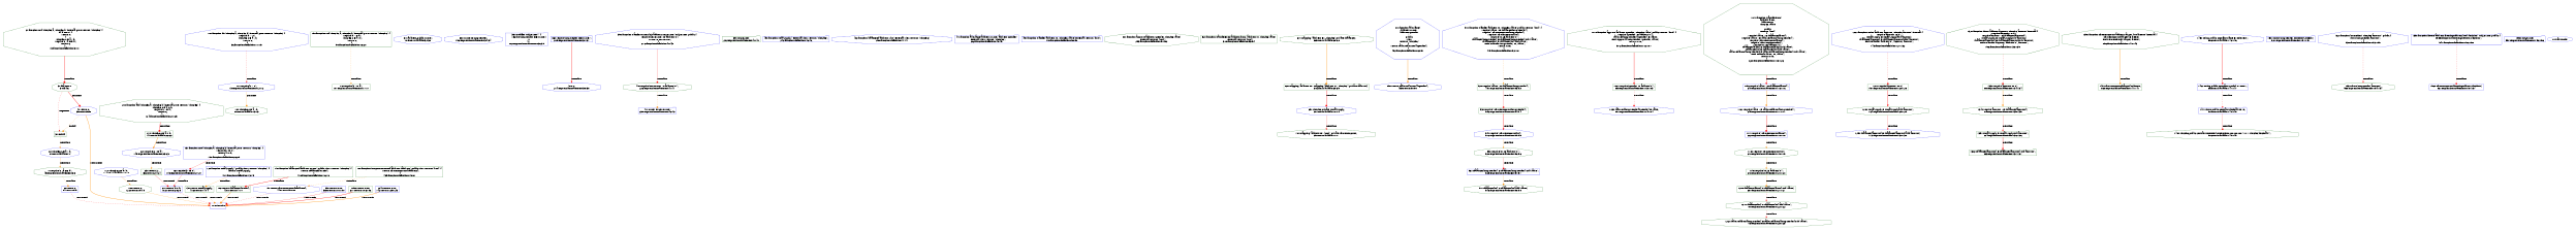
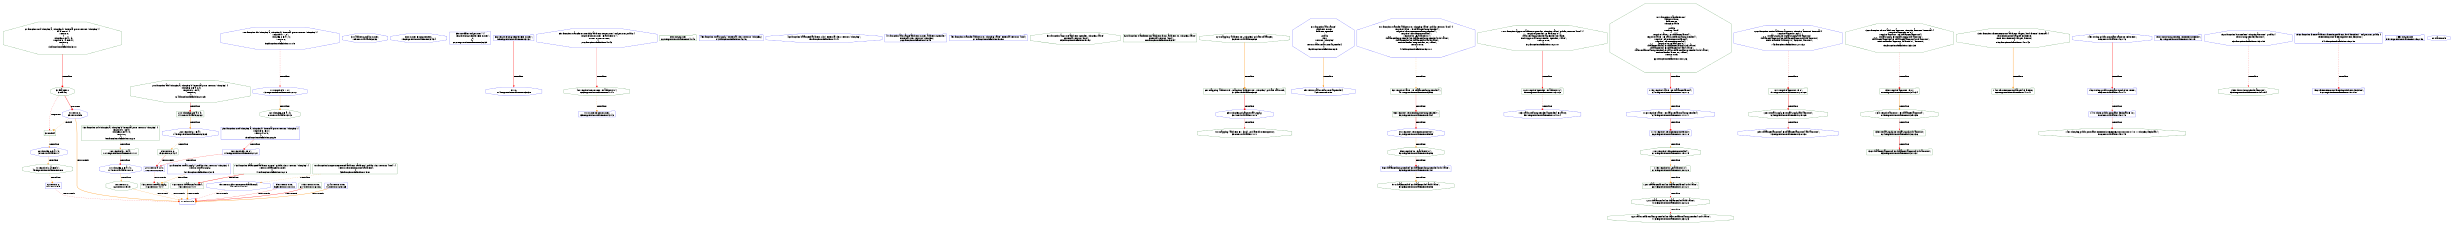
  digraph {
    fontname="DejaVu Serif"
    node [color=blue fontname="DejaVu Serif" shape=octagon type_label=expression_statement]
    edge [arrowhead=normal color=red controlflow_type=next_line edge_type=CFG_edge fontname="DejaVu Serif" style=bold]
    n1 [color=darkgreen label="2_ function mul(uint256 a, uint256 b) internal pure returns (uint256) {\n    if (a == 0) {\n      return 0;\n    }\n    uint256 c = a * b;\n    require(c / a == b);\n    return c;\n  }\n13-function_definition-3-10" method="mul(uint256 a,uint256 b)" type_label=function_definition]
    n2 [color=darkgreen label="3_ if_a == 0\n30-if-4-6" method="mul(uint256 a,uint256 b)" type_label=if]
    n3 [color=darkgreen label="3_ end_if" method="mul(uint256 a,uint256 b)" shape=folder type_label=end_if]
    n4 [label="4_ return 0;\n35-return-5-5" method="mul(uint256 a,uint256 b)" type_label=return]
    n5 [label="6_ uint256 c = a * b;\n37-new_variable-7-7" method="mul(uint256 a,uint256 b)" type_label=new_variable]
    n6 [label="0_ exit_node" shape=folder type_label=exit]
    n7 [color=darkgreen label="7_ require(c / a == b);\n45-expression_statement-8-8" method="mul(uint256 a,uint256 b)"]
    n8 [label="8_ return c;\n54-return-9-9" method="mul(uint256 a,uint256 b)" shape=folder type_label=return]
    n9 [label="10_ function div(uint256 a, uint256 b) internal pure returns (uint256) {\n    require(b > 0);  \n    uint256 c = a / b;\n    return c;\n  }\n56-function_definition-11-15" method="div(uint256 a,uint256 b)" type_label=function_definition]
    n10 [label="11_ require(b > 0);\n73-expression_statement-12-12" method="div(uint256 a,uint256 b)"]
    n11 [color=darkgreen label="12_ uint256 c = a / b;\n80-new_variable-13-13" method="div(uint256 a,uint256 b)" type_label=new_variable]
    n12 [color=darkgreen label="15_ function sub(uint256 a, uint256 b) internal pure returns (uint256) {\n    require(b <= a);\n    uint256 c = a - b;\n    return c;\n  }\n90-function_definition-16-20" method="sub(uint256 a,uint256 b)" shape=folder type_label=function_definition]
    n13 [color=darkgreen label="16_ require(b <= a);\n107-expression_statement-17-17" method="sub(uint256 a,uint256 b)" shape=folder]
    n14 [label="17_ uint256 c = a - b;\n114-new_variable-18-18" method="sub(uint256 a,uint256 b)" type_label=new_variable]
    n15 [color=darkgreen label="18_ return c;\n122-return-19-19" method="sub(uint256 a,uint256 b)" type_label=return]
    n16 [color=darkgreen label="20_ function add(uint256 a, uint256 b) internal pure returns (uint256) {\n    uint256 c = a + b;\n    require(c >= a);\n    return c;\n  }\n124-function_definition-21-25" method="add(uint256 a,uint256 b)" type_label=function_definition]
    n17 [color=darkgreen label="21_ uint256 c = a + b;\n141-new_variable-22-22" method="add(uint256 a,uint256 b)" shape=folder type_label=new_variable]
    n18 [label="22_ require(c >= a);\n149-expression_statement-23-23" method="add(uint256 a,uint256 b)"]
    n19 [color=darkgreen label="23_ return c;\n156-return-24-24" method="add(uint256 a,uint256 b)" shape=folder type_label=return]
    n20 [label="27_ return a % b;\n182-return-28-28" method="mod(uint256 a,uint256 b)" shape=folder type_label=return]
    n21 [label="25_ function mod(uint256 a, uint256 b) internal pure returns (uint256) {\n    require(b != 0);\n    return a % b;\n  }\n158-function_definition-26-29" method="mod(uint256 a,uint256 b)" shape=folder type_label=function_definition]
    n22 [label="26_ require(b != 0);\n175-expression_statement-27-27" method="mod(uint256 a,uint256 b)" shape=folder]
    n23 [label="31_ address public owner;\n189-new_variable-32-32" type_label=new_variable]
    n24 [label="33_ owner = msg.sender;\n196-expression_statement-34-34"]
    n25 [label="35_ modifier onlyOwner() {\n        require(msg.sender == owner);\n        _;\n    }\n202-expression_statement-36-39" shape=folder]
    n26 [label="36_ require(msg.sender == owner);\n205-expression_statement-37-37" shape=folder]
    n27 [label="37_ _;\n214-expression_statement-38-38"]
    n28 [label="39_ function transferOwnership(address newOwner) onlyOwner public {\n        require(newOwner != address(0));\n        owner = newOwner;\n    }\n216-function_definition-40-43" method="transferOwnership(address newOwner)" type_label=function_definition]
    n29 [color=darkgreen label="40_ require(newOwner != address(0));\n226-expression_statement-41-41" method="transferOwnership(address newOwner)"]
    n30 [label="41_ owner = newOwner;\n235-expression_statement-42-42" method="transferOwnership(address newOwner)" shape=folder]
    n31 [color=darkgreen label="39_ onlyOwner\n222-expression_statement-40-40" method="transferOwnership(address newOwner)" shape=folder]
    n32 [label="45_ function totalSupply() external view returns (uint256);\n242-function_definition-46-46" method="totalSupply()" shape=folder type_label=function_definition]
    n33 [label="46_ function balanceOf(address who) external view returns (uint256);\n250-function_definition-47-47" method="balanceOf(address who)" type_label=function_definition]
    n34 [label="47_ function allowance(address owner, address spender)\n    external view returns (uint256);\n262-function_definition-48-49" method="allowance(address owner,address spender)" shape=folder type_label=function_definition]
    n35 [label="49_ function transfer(address to, uint256 value) external returns (bool);\n278-function_definition-50-50" method="transfer(address to,uint256 value)" shape=folder type_label=function_definition]
    n36 [color=darkgreen label="50_ function approve(address spender, uint256 value)\n    external returns (bool);\n293-function_definition-51-52" method="approve(address spender,uint256 value)" type_label=function_definition]
    n37 [color=darkgreen label="52_ function transferFrom(address from, address to, uint256 value)\n    external returns (bool);\n308-function_definition-53-54" method="transferFrom(address from,address to,uint256 value)" shape=folder type_label=function_definition]
    n38 [color=darkgreen label="67_ mapping (address => uint256) private _balances;\n369-new_variable-68-68" type_label=new_variable]
    n39 [color=darkgreen label="68_ mapping (address => mapping (address => uint256)) private _allowed;\n376-new_variable-69-69" shape=folder type_label=new_variable]
    n40 [label="69_ uint256 private _totalSupply;\n387-new_variable-70-70" type_label=new_variable]
    n41 [color=darkgreen label="70_ mapping (address => bool)  private _frozenAccount;\n390-new_variable-71-71" type_label=new_variable]
    n42 [label="72_ function totalSupply() public view returns (uint256) {\n    return _totalSupply;\n  }\n407-function_definition-73-75" method="totalSupply()" shape=folder type_label=function_definition]
    n43 [color=darkgreen label="73_ return _totalSupply;\n416-return-74-74" method="totalSupply()" shape=folder type_label=return]
    n44 [color=darkgreen label="75_ function balanceOf(address owner) public view returns (uint256) {\n    return _balances[owner];\n  }\n418-function_definition-76-78" method="balanceOf(address owner)" shape=folder type_label=function_definition]
    n45 [color=darkgreen label="76_ return _balances[owner];\n431-return-77-77" method="balanceOf(address owner)" shape=folder type_label=return]
    n46 [color=darkgreen label="78_ function isAccountFreezed(address _address) public view returns (bool) {\n    return _frozenAccount[_address];\n  }\n435-function_definition-79-81" method="isAccountFreezed(address _address)" shape=folder type_label=function_definition]
    n47 [label="79_ return _frozenAccount[_address];\n448-return-80-80" method="isAccountFreezed(address _address)" type_label=return]
    n48 [label="81_ function allowance(\n    address owner,\n    address spender\n   )\n    public\n    view\n    returns (uint256)\n  {\n    return _allowed[owner][spender];\n  }\n452-function_definition-82-91" method="allowance(address owner,address spender)" type_label=function_definition]
    n49 [label="89_ return _allowed[owner][spender];\n469-return-90-90" method="allowance(address owner,address spender)" type_label=return]
    n50 [label="91_ function transfer(address to, uint256 value) public returns (bool) {\n    require(value <= _balances[msg.sender]);\n    require(!_frozenAccount[msg.sender]);   \n    require(!_frozenAccount[to]);   \n    require(to != address(0));\n    _balances[msg.sender] = _balances[msg.sender].sub(value);\n    _balances[to] = _balances[to].add(value);\n    emit Transfer(msg.sender, to, value);\n    return true;\n  }\n475-function_definition-92-101" method="transfer(address to,uint256 value)" type_label=function_definition]
    n51 [color=darkgreen label="92_ require(value <= _balances[msg.sender]);\n491-expression_statement-93-93" method="transfer(address to,uint256 value)" shape=folder]
    n52 [color=darkgreen label="93_ require(!_frozenAccount[msg.sender]);\n502-expression_statement-94-94" method="transfer(address to,uint256 value)" shape=folder]
    n53 [label="94_ require(!_frozenAccount[to]);\n512-expression_statement-95-95" method="transfer(address to,uint256 value)"]
    n54 [color=darkgreen label="95_ require(to != address(0));\n520-expression_statement-96-96" method="transfer(address to,uint256 value)"]
    n55 [label="96_ _balances[msg.sender] = _balances[msg.sender].sub(value);\n529-expression_statement-97-97" method="transfer(address to,uint256 value)" shape=folder]
    n56 [color=darkgreen label="97_ _balances[to] = _balances[to].add(value);\n546-expression_statement-98-98" method="transfer(address to,uint256 value)"]
    n57 [label="99_ return true;\n569-return-100-100" method="transfer(address to,uint256 value)" shape=folder type_label=return]
    n58 [color=darkgreen label="101_ function approve(address spender, uint256 value) public returns (bool) {\n    require(spender != address(0));\n    _allowed[msg.sender][spender] = value;\n    emit Approval(msg.sender, spender, value);\n    return true;\n  }\n572-function_definition-102-107" method="approve(address spender,uint256 value)" type_label=function_definition]
    n59 [color=darkgreen label="102_ require(spender != address(0));\n588-expression_statement-103-103" method="approve(address spender,uint256 value)" shape=folder]
    n60 [label="103_ _allowed[msg.sender][spender] = value;\n597-expression_statement-104-104" method="approve(address spender,uint256 value)"]
    n61 [color=darkgreen label="105_ return true;\n617-return-106-106" method="approve(address spender,uint256 value)" shape=folder type_label=return]
    n62 [color=darkgreen label="107_ function transferFrom(\n    address from,\n    address to,\n    uint256 value\n  )\n    public\n    returns (bool)\n  {\n    require(value <= _balances[from]);\n    require(value <= _allowed[from][msg.sender]);\n     require(!_frozenAccount[from]);   \n    require(!_frozenAccount[to]);   \n    require(to != address(0));\n    _balances[from] = _balances[from].sub(value);\n    _balances[to] = _balances[to].add(value);\n    _allowed[from][msg.sender] = _allowed[from][msg.sender].sub(value);\n    emit Transfer(from, to, value);\n    return true;\n  }\n620-function_definition-108-126" method="transferFrom(address from,address to,uint256 value)" type_label=function_definition]
    n63 [label="115_ require(value <= _balances[from]);\n640-expression_statement-116-116" method="transferFrom(address from,address to,uint256 value)" shape=folder]
    n64 [label="116_ require(value <= _allowed[from][msg.sender]);\n649-expression_statement-117-117" method="transferFrom(address from,address to,uint256 value)"]
    n65 [label="117_ require(!_frozenAccount[from]);\n662-expression_statement-118-118" method="transferFrom(address from,address to,uint256 value)" shape=folder]
    n66 [color=darkgreen label="118_ require(!_frozenAccount[to]);\n670-expression_statement-119-119" method="transferFrom(address from,address to,uint256 value)"]
    n67 [color=darkgreen label="119_ require(to != address(0));\n678-expression_statement-120-120" method="transferFrom(address from,address to,uint256 value)" shape=folder]
    n68 [color=darkgreen label="120_ _balances[from] = _balances[from].sub(value);\n687-expression_statement-121-121" method="transferFrom(address from,address to,uint256 value)" shape=folder]
    n69 [color=darkgreen label="121_ _balances[to] = _balances[to].add(value);\n700-expression_statement-122-122" method="transferFrom(address from,address to,uint256 value)"]
    n70 [color=darkgreen label="122_ _allowed[from][msg.sender] = _allowed[from][msg.sender].sub(value);\n713-expression_statement-123-123" method="transferFrom(address from,address to,uint256 value)"]
    n71 [label="124_ return true;\n742-return-125-125" method="transferFrom(address from,address to,uint256 value)" shape=folder type_label=return]
    n72 [label="126_ function _mint(address account, uint256 amount) internal {\n    require(account != 0);\n    _totalSupply = _totalSupply.add(amount);\n    _balances[account] = _balances[account].add(amount);\n    emit Transfer(address(0), account, amount);\n  }\n745-function_definition-127-132" method="_mint(address account,uint256 amount)" type_label=function_definition]
    n73 [color=darkgreen label="127_ require(account != 0);\n757-expression_statement-128-128" method="_mint(address account,uint256 amount)" shape=folder]
    n74 [color=darkgreen label="128_ _totalSupply = _totalSupply.add(amount);\n764-expression_statement-129-129" method="_mint(address account,uint256 amount)"]
    n75 [label="129_ _balances[account] = _balances[account].add(amount);\n773-expression_statement-130-130" method="_mint(address account,uint256 amount)"]
    n76 [color=darkgreen label="132_ function _burn(address account, uint256 amount) internal {\n    require(account != 0);\n    require(amount <= _balances[account]);\n    _totalSupply = _totalSupply.sub(amount);\n    _balances[account] = _balances[account].sub(amount);\n    emit Transfer(account, address(0), amount);\n  }\n796-function_definition-133-139" method="_burn(address account,uint256 amount)" type_label=function_definition]
    n77 [color=darkgreen label="133_ require(account != 0);\n808-expression_statement-134-134" method="_burn(address account,uint256 amount)" shape=folder]
    n78 [color=darkgreen label="134_ require(amount <= _balances[account]);\n815-expression_statement-135-135" method="_burn(address account,uint256 amount)"]
    n79 [color=darkgreen label="135_ _totalSupply = _totalSupply.sub(amount);\n824-expression_statement-136-136" method="_burn(address account,uint256 amount)" shape=folder]
    n80 [color=darkgreen label="136_ _balances[account] = _balances[account].sub(amount);\n833-expression_statement-137-137" method="_burn(address account,uint256 amount)" shape=folder]
    n81 [color=darkgreen label="139_ function _freezeAccount(address target, bool freeze) internal {\n    _frozenAccount[target] = freeze;\n    emit FrozenFunds(target, freeze);\n    }\n856-function_definition-140-143" method="_freezeAccount(address target,bool freeze)" type_label=function_definition]
    n82 [color=darkgreen label="140_ _frozenAccount[target] = freeze;\n868-expression_statement-141-141" method="_freezeAccount(address target,bool freeze)" shape=folder]
    n83 [label="145_ string public constant name = \"Bitsrent\";\n886-new_variable-146-146" type_label=new_variable]
    n84 [label="146_ string public constant symbol = \"BTR\";\n893-new_variable-147-147" shape=folder type_label=new_variable]
    n85 [label="147_ uint8 public constant decimals = 18;\n900-new_variable-148-148" shape=folder type_label=new_variable]
    n86 [color=darkgreen label="148_ uint256 public constant INITIAL_SUPPLY=20000000000*(10 ** uint256(decimals));\n906-new_variable-149-149" type_label=new_variable]
    n87 [label="150_ _mint(msg.sender, INITIAL_SUPPLY);\n921-expression_statement-151-151" shape=folder]
    n88 [label="152_ function burnToken( uint256 amount)  public {\n      _burn(msg.sender,amount);\n  }\n930-function_definition-153-155" method="burnToken(uint256 amount)" type_label=function_definition]
    n89 [color=darkgreen label="153_ _burn(msg.sender,amount);\n938-expression_statement-154-154" method="burnToken(uint256 amount)"]
    n90 [label="155_ function freeze(address freezingAddress,bool decision)  onlyOwner public {\n      _freezeAccount(freezingAddress,decision);\n  }\n947-function_definition-156-158" method="freeze(address freezingAddress,bool decision)" shape=folder type_label=function_definition]
    n91 [label="156_ _freezeAccount(freezingAddress,decision);\n961-expression_statement-157-157" method="freeze(address freezingAddress,bool decision)" shape=folder]
    n92 [label="155_ onlyOwner\n957-expression_statement-156-156" method="freeze(address freezingAddress,bool decision)" shape=folder]
    n93 [label="0_ start_node" type_label=start]
    n1 -> n2 [arrowhead=box label=next_line]
    n2 -> n3 [controlflow_type=neg_next label=neg_next style=dashed]
    n2 -> n4 [arrowhead=box controlflow_type=pos_next label=pos_next]
    n3 -> n5 [color=darkorange label=next_line style=dashed]
    n4 -> n3 [arrowhead=box color=darkorange controlflow_type=end_if label=end_if style=dashed]
    n4 -> n6 [color=darkorange controlflow_type=return_exit label=return_exit]
    n5 -> n7 [color=darkorange label=next_line style=solid]
    n7 -> n8 [arrowhead=box color=darkorange label=next_line style=dashed]
    n8 -> n6 [controlflow_type=return_exit label=return_exit style=dashed]
    n9 -> n10 [label=next_line style=dashed]
-   n10 -> n11 [arrowhead=box color=darkorange label=pos_next style=solid]
+   n10 -> n11 [arrowhead=box color=darkorange label=next_line style=solid]
    n12 -> n13 [color=darkorange label=next_line style=dashed]
+   n13 -> n14 [arrowhead=box label=next_line style=solid]
    n14 -> n15 [color=darkorange label=next_line style=solid]
    n15 -> n6 [color=darkorange controlflow_type=return_exit label=return_exit style=solid]
    n16 -> n17 [arrowhead=box label=next_line]
    n17 -> n18 [color=darkorange label=next_line]
    n18 -> n19 [color=darkorange label=next_line style=dashed]
    n19 -> n20 [arrowhead=box controlflow_type=return_exit label=return_exit style=solid]
-   n20 -> n6 [arrowhead=box controlflow_type=return_exit label=return_exit style=dashed]
+   n20 -> n43 [arrowhead=box controlflow_type=return_exit label=return_exit style=dashed]
    n21 -> n22 [arrowhead=box label=next_line style=solid]
    n22 -> n20 [label=next_line style=solid]
    n26 -> n27 [label=next_line]
    n28 -> n29 [arrowhead=box label=next_line style=solid]
    n29 -> n30 [arrowhead=box color=darkorange label=next_line style=dashed]
    n38 -> n39 [arrowhead=box color=darkorange label=next_line]
    n39 -> n40 [arrowhead=box label=next_line]
    n40 -> n41 [label=next_line style=solid]
    n42 -> n43 [arrowhead=box color=darkorange label=next_line style=solid]
    n43 -> n6 [arrowhead=box color=darkorange controlflow_type=return_exit label=return_exit style=dashed]
    n44 -> n45 [arrowhead=box label=next_line]
    n45 -> n6 [arrowhead=box color=darkorange controlflow_type=return_exit label=return_exit]
    n46 -> n47 [color=darkorange label=next_line style=dashed]
    n47 -> n6 [arrowhead=box controlflow_type=return_exit label=return_exit style=dashed]
    n48 -> n49 [color=darkorange label=next_line]
    n50 -> n51 [color=darkorange label=next_line style=dashed]
    n51 -> n52 [arrowhead=box label=next_line style=solid]
    n52 -> n53 [label=next_line]
    n53 -> n54 [color=darkorange label=next_line style=solid]
    n54 -> n55 [arrowhead=box label=next_line style=solid]
    n55 -> n56 [arrowhead=box color=darkorange label=next_line style=solid]
    n57 -> n6 [arrowhead=box controlflow_type=return_exit label=return_exit style=solid]
    n58 -> n59 [label=next_line]
    n59 -> n60 [arrowhead=box label=next_line style=dashed]
    n61 -> n6 [controlflow_type=return_exit label=return_exit]
    n62 -> n63 [label=next_line]
    n63 -> n64 [color=darkorange label=next_line]
    n64 -> n65 [arrowhead=box label=next_line]
    n65 -> n66 [color=darkorange label=next_line style=dashed]
    n66 -> n67 [color=darkorange label=next_line style=solid]
    n67 -> n68 [arrowhead=box color=darkorange label=next_line style=solid]
    n68 -> n69 [label=next_line style=dashed]
    n69 -> n70 [label=next_line style=dashed]
    n71 -> n6 [arrowhead=box color=darkorange controlflow_type=return_exit label=return_exit]
    n72 -> n73 [arrowhead=box label=next_line style=dashed]
    n73 -> n74 [label=next_line]
    n74 -> n75 [label=next_line style=solid]
    n76 -> n77 [arrowhead=box label=next_line style=dashed]
    n77 -> n78 [color=darkorange label=next_line]
    n78 -> n79 [label=next_line style=solid]
    n79 -> n80 [label=next_line]
    n81 -> n82 [color=darkorange label=next_line]
    n83 -> n84 [label=next_line]
    n84 -> n85 [label=next_line style=dashed]
    n85 -> n86 [arrowhead=box label=next_line style=solid]
    n88 -> n89 [label=next_line style=dashed]
    n90 -> n91 [arrowhead=box label=next_line style=dashed]
  }
